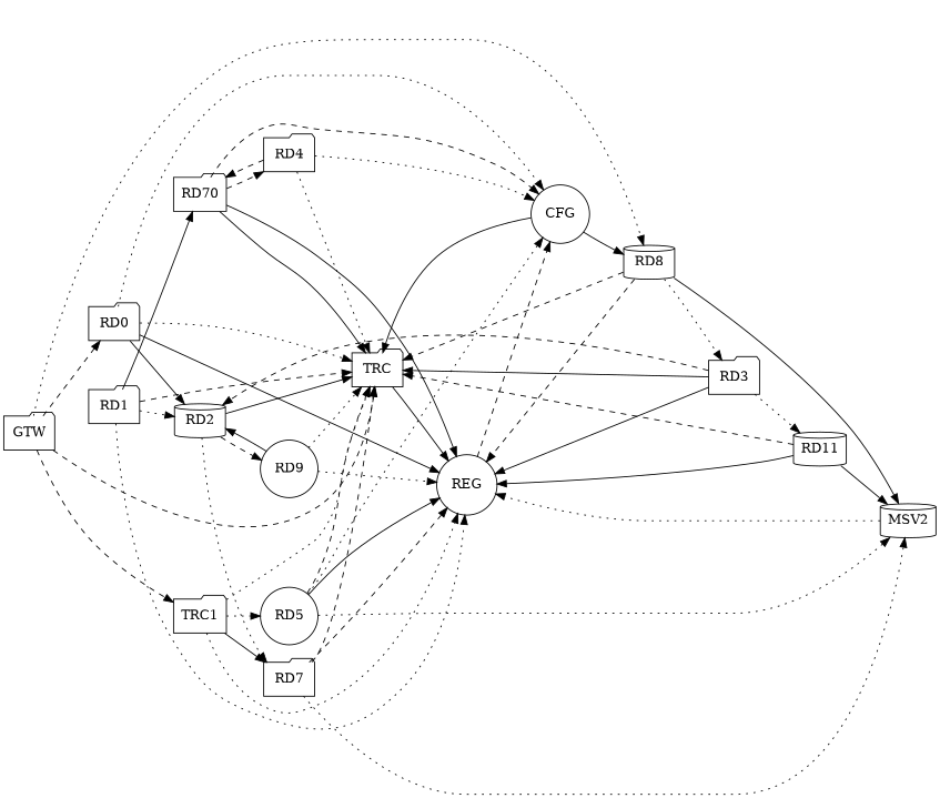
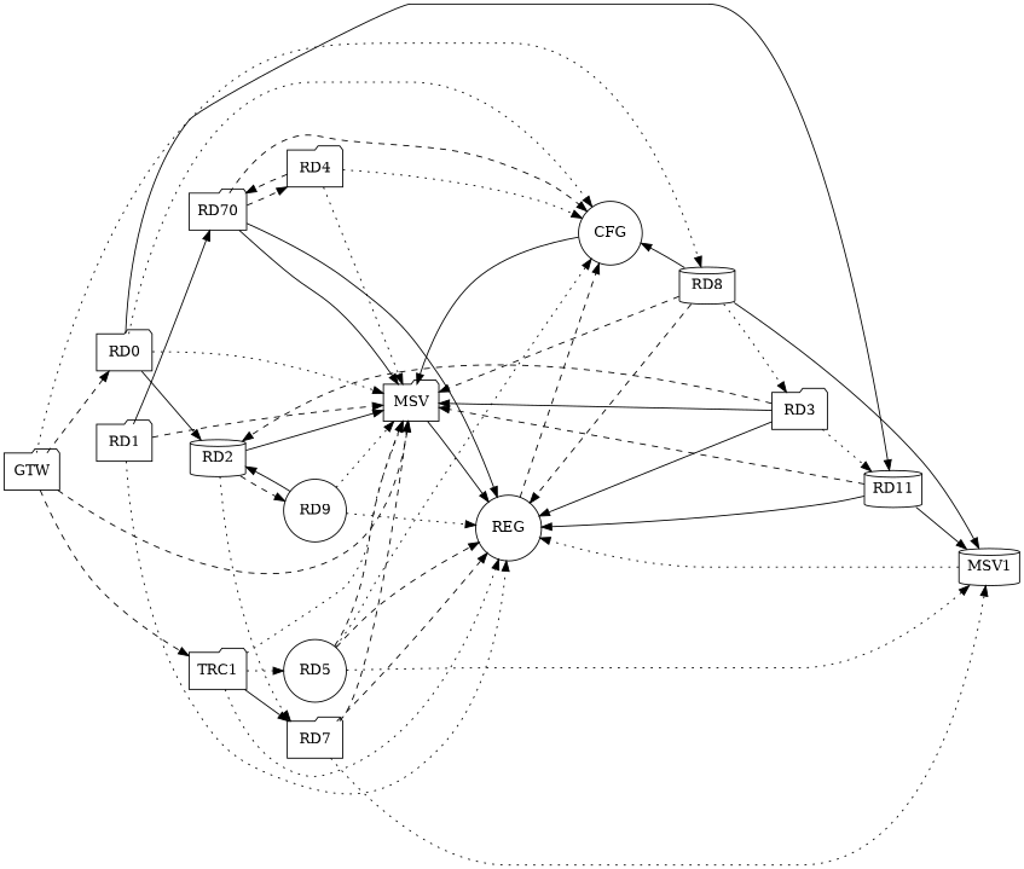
  strict digraph {
    rankdir=LR
    node [shape=folder]
    edge [style=dotted]
    n1 [label=RD1]
    n2 [label=RD2 shape=cylinder]
    n3 [label=RD70]
    n4 [label=REG shape=circle]
-   n5 [label=TRC]
+   n5 [label=MSV]
    n6 [label=RD7]
    n7 [label=RD9 shape=circle]
    n8 [label=RD4]
    n9 [label=CFG shape=circle]
-   n10 [label=MSV2 shape=cylinder]
+   n10 [label=MSV1 shape=cylinder]
    n11 [label=RD3]
    n12 [label=RD11 shape=cylinder]
    n13 [label=RD5 shape=circle]
    n14 [label=RD0]
    n15 [label=RD8 shape=cylinder]
    n16 [label=TRC1]
    n17 [label=GTW]
-   n1 -> n2
    n1 -> n3 [style=solid]
    n1 -> n4
    n1 -> n5 [style=dashed]
    n2 -> n5 [style=solid]
    n2 -> n6
    n2 -> n7 [style=dashed]
    n3 -> n4 [style=solid]
    n3 -> n5 [style=solid]
    n3 -> n8 [style=dashed]
    n3 -> n9 [style=dashed]
    n4 -> n9 [style=dashed]
    n5 -> n4 [style=solid]
    n6 -> n4 [style=dashed]
    n6 -> n5 [style=dashed]
    n6 -> n10
    n7 -> n2 [style=solid]
    n7 -> n4
    n7 -> n5
    n8 -> n3 [style=dashed]
    n8 -> n5
    n8 -> n9
    n9 -> n5 [style=solid]
    n10 -> n4
    n11 -> n2 [style=dashed]
    n11 -> n4 [style=solid]
    n11 -> n5 [style=solid]
    n11 -> n12
    n12 -> n4 [style=solid]
    n12 -> n5 [style=dashed]
    n12 -> n10 [style=solid]
-   n13 -> n4 [style=solid]
+   n13 -> n4 [style=dashed]
    n13 -> n5 [style=dashed]
    n13 -> n9
    n13 -> n10
    n14 -> n2 [style=solid]
-   n14 -> n4 [style=solid]
+   n14 -> n12 [style=solid]
    n14 -> n5
    n14 -> n9
    n15 -> n4 [style=dashed]
    n15 -> n5 [style=dashed]
-   n9 -> n15 [style=solid]
+   n15 -> n9 [style=solid]
    n15 -> n10 [style=solid]
    n15 -> n11
    n16 -> n4
    n16 -> n5
    n16 -> n6 [style=solid]
    n16 -> n13
    n17 -> n5 [style=dashed]
    n17 -> n14 [style=dashed]
    n17 -> n15
    n17 -> n16 [style=dashed]
  }
